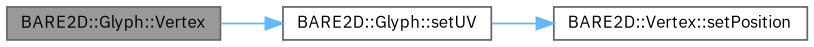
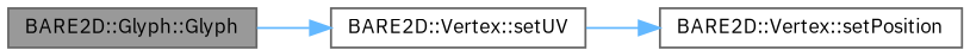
  digraph {
    fontname="IBM Plex Sans"
    rankdir=LR
    node [color=grey40 fillcolor=white fontname="IBM Plex Sans" fontsize=10 shape=box style=filled]
    edge [color=steelblue1 fontname="IBM Plex Sans" fontsize=10 labelfontname=Helvetica labelfontsize=10 style=solid]
-   n1 [color=gray40 fillcolor=grey60 fontcolor=black height=0.2 label="BARE2D::Glyph::Vertex" width=0.4]
-   n2 [height=0.2 label="BARE2D::Glyph::setUV" width=0.4]
+   n1 [color=gray40 fillcolor=grey60 fontcolor=black height=0.2 label="BARE2D::Glyph::Glyph" width=0.4]
+   n2 [height=0.2 label="BARE2D::Vertex::setUV" width=0.4]
    n3 [height=0.2 label="BARE2D::Vertex::setPosition" width=0.4]
    n1 -> n2
    n2 -> n3
  }
